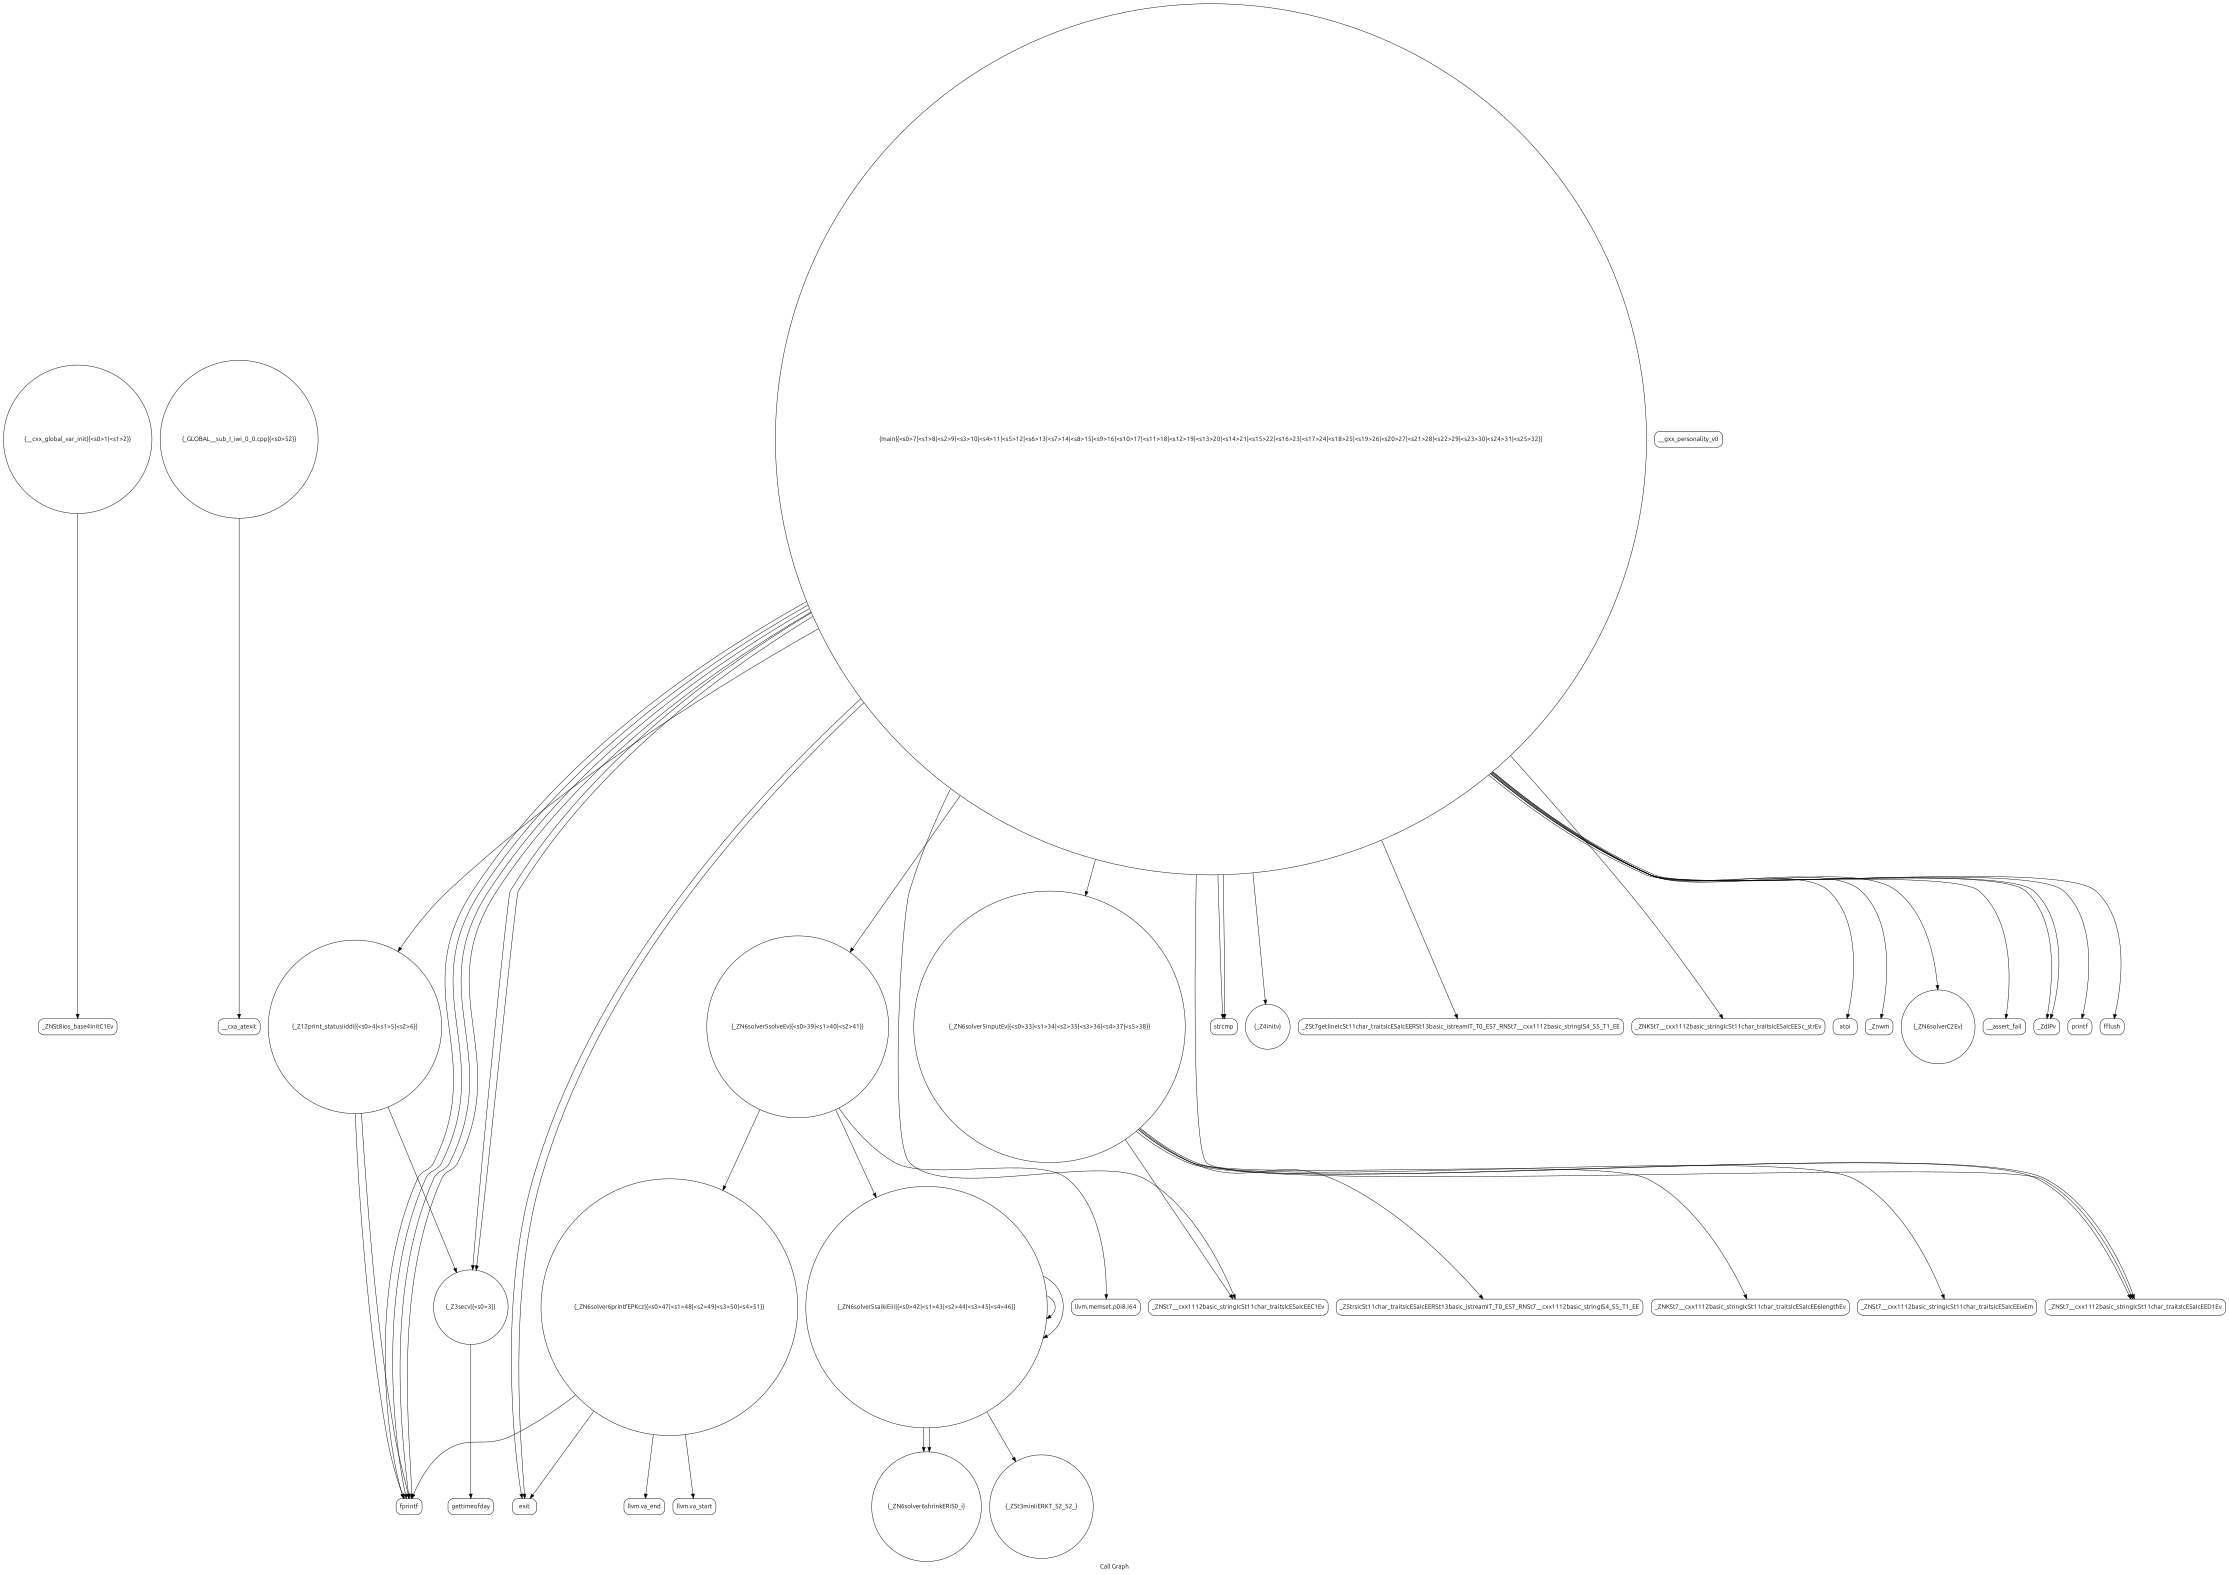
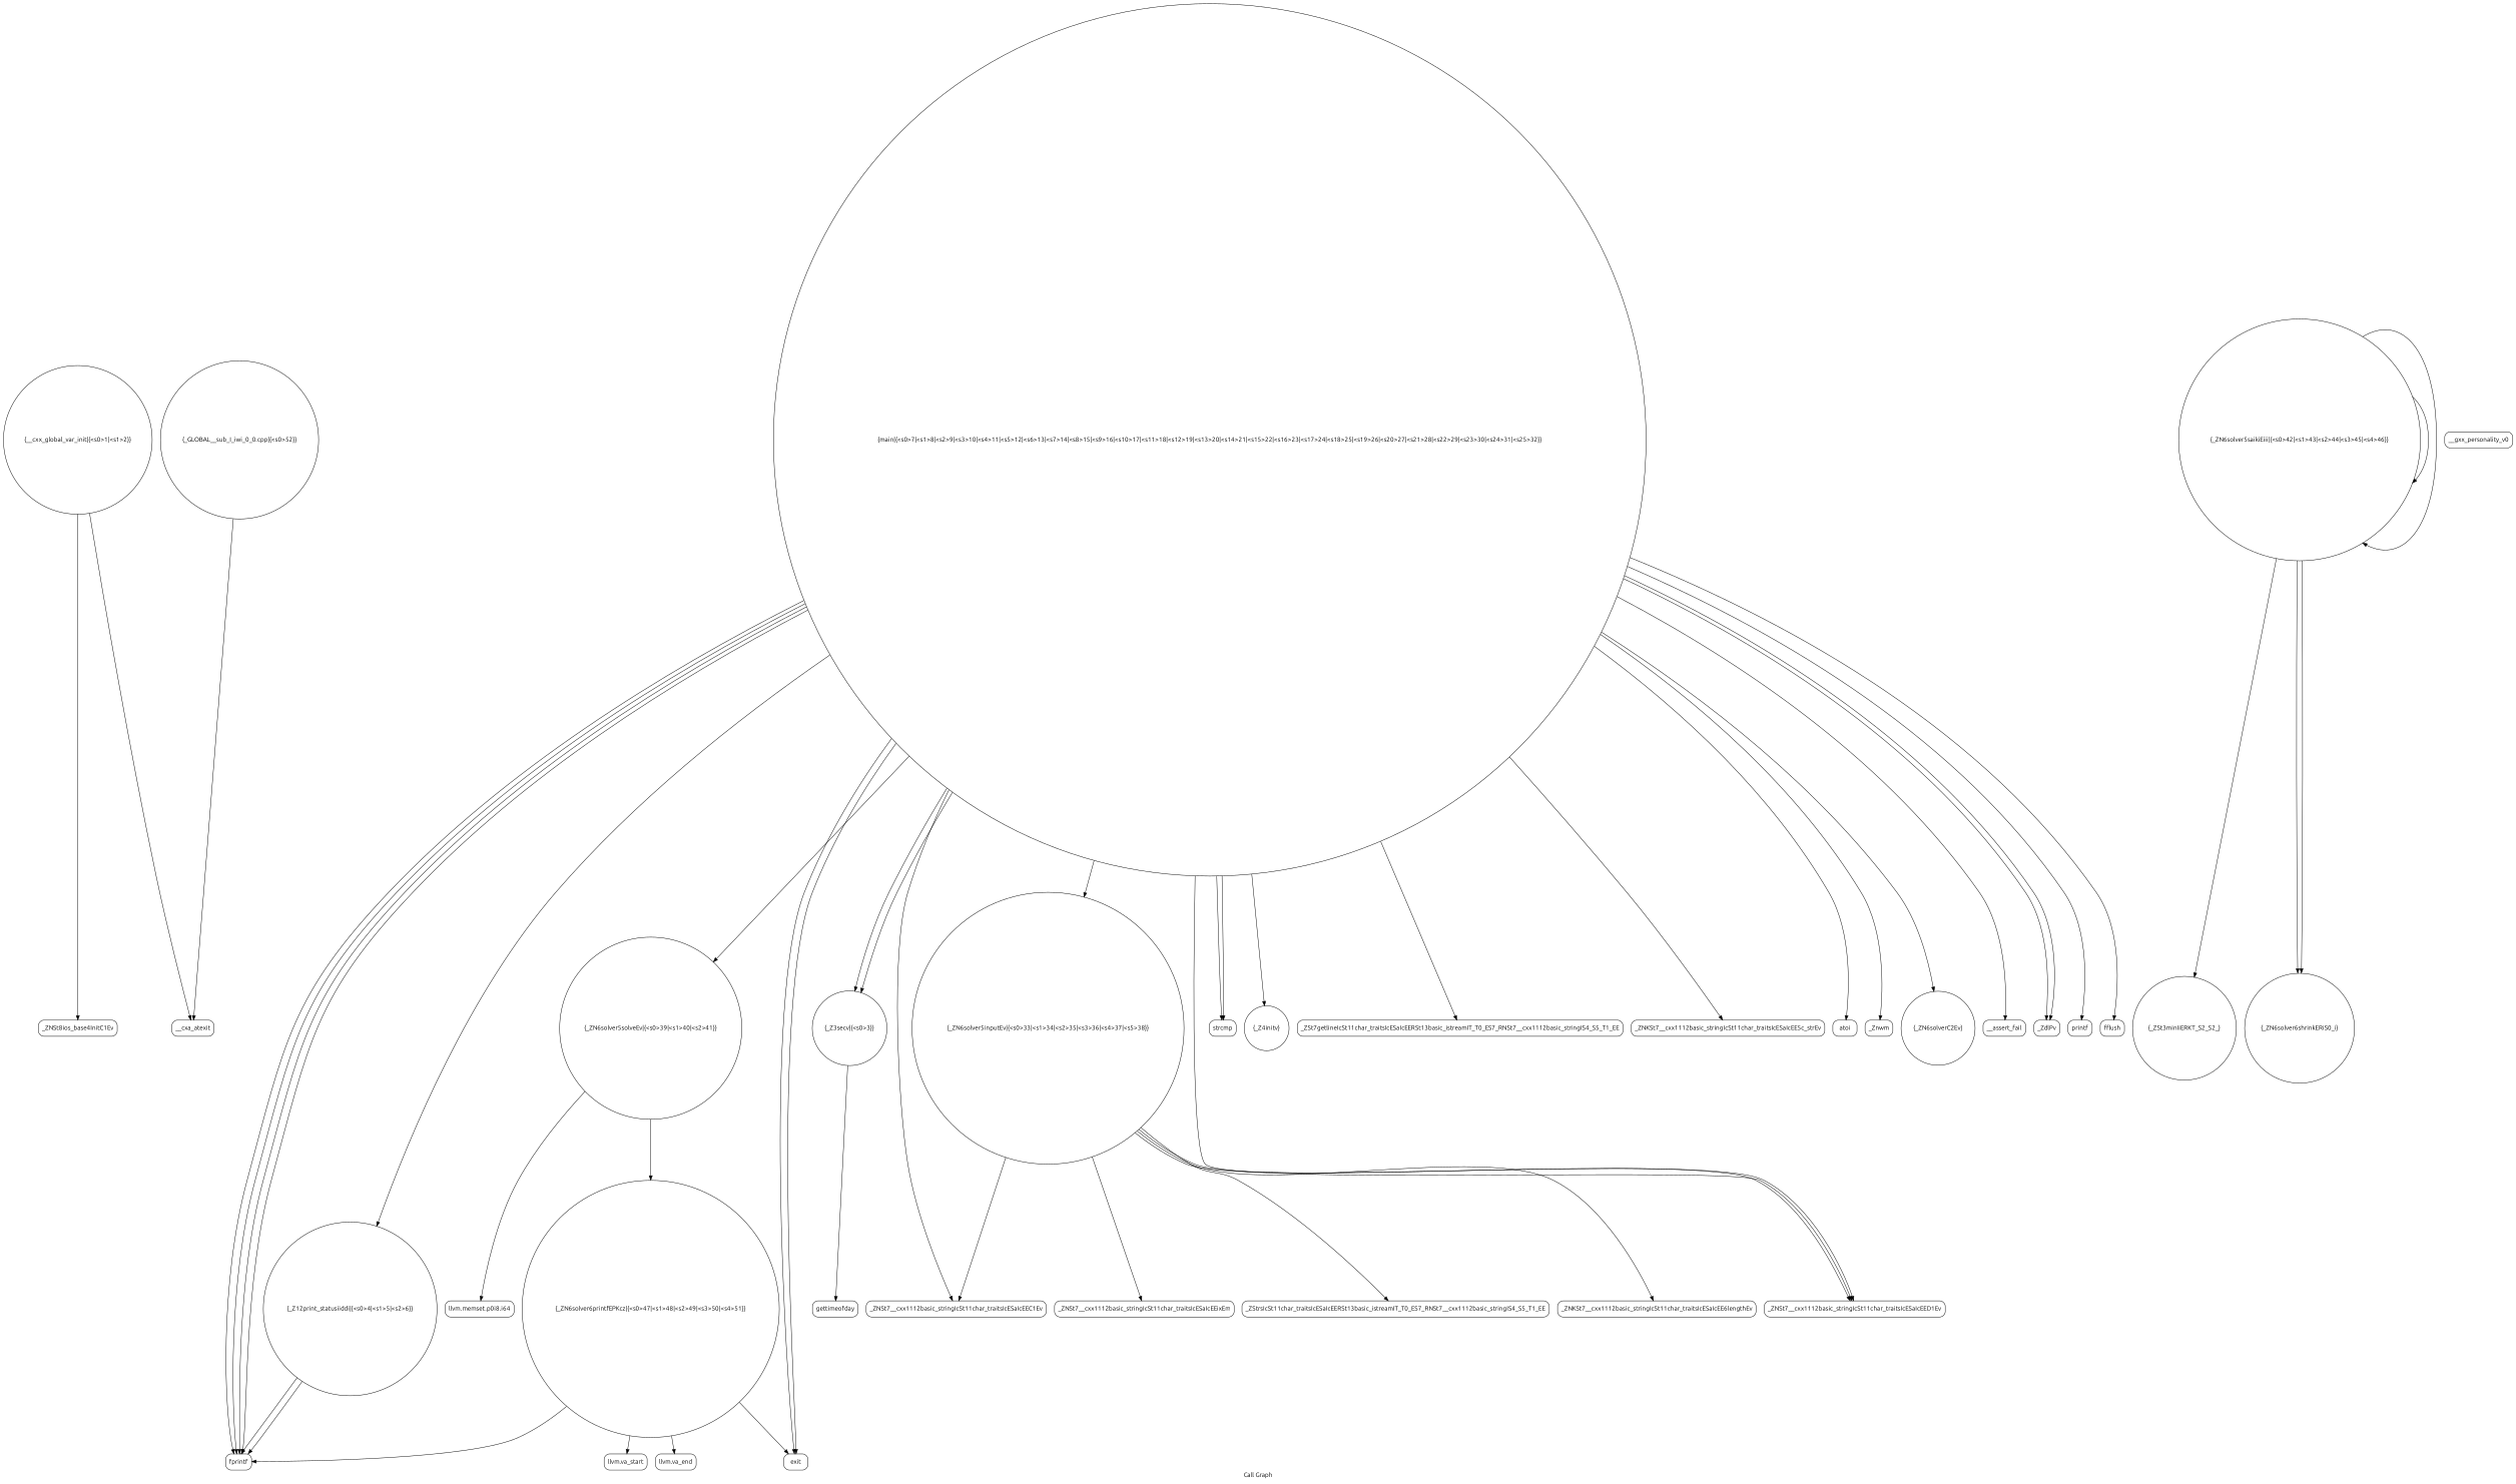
  digraph {
    fontname=Ubuntu
    label="Call Graph"
    node [fontname=Ubuntu shape=Mrecord]
    edge [color=black fontname=Ubuntu tailport=s0]
    n1 [label="{__cxx_global_var_init|{<s0>1|<s1>2}}" shape=circle]
    n2 [label="{_ZNSt8ios_base4InitC1Ev}"]
    n3 [label="{__cxa_atexit}"]
    n4 [label="{_ZStrsIcSt11char_traitsIcESaIcEERSt13basic_istreamIT_T0_ES7_RNSt7__cxx1112basic_stringIS4_S5_T1_EE}"]
    n5 [label="{_Z12print_statusiiddi|{<s0>4|<s1>5|<s2>6}}" shape=circle]
    n6 [label="{fprintf}"]
    n7 [label="{_Z3secv|{<s0>3}}" shape=circle]
    n8 [label="{gettimeofday}"]
    n9 [label="{_ZSt3minIiERKT_S2_S2_}" shape=circle]
    n10 [label="{__gxx_personality_v0}"]
    n11 [label="{_ZN6solver5inputEv|{<s0>33|<s1>34|<s2>35|<s3>36|<s4>37|<s5>38}}" shape=circle]
    n12 [label="{_ZNSt7__cxx1112basic_stringIcSt11char_traitsIcESaIcEEC1Ev}"]
    n13 [label="{_ZNKSt7__cxx1112basic_stringIcSt11char_traitsIcESaIcEE6lengthEv}"]
    n14 [label="{_ZNSt7__cxx1112basic_stringIcSt11char_traitsIcESaIcEEixEm}"]
    n15 [label="{_ZNSt7__cxx1112basic_stringIcSt11char_traitsIcESaIcEED1Ev}"]
    n16 [label="{main|{<s0>7|<s1>8|<s2>9|<s3>10|<s4>11|<s5>12|<s6>13|<s7>14|<s8>15|<s9>16|<s10>17|<s11>18|<s12>19|<s13>20|<s14>21|<s15>22|<s16>23|<s17>24|<s18>25|<s19>26|<s20>27|<s21>28|<s22>29|<s23>30|<s24>31|<s25>32}}" shape=circle]
    n17 [label="{strcmp}"]
    n18 [label="{exit}"]
    n19 [label="{_Z4initv}" shape=circle]
    n20 [label="{_ZSt7getlineIcSt11char_traitsIcESaIcEERSt13basic_istreamIT_T0_ES7_RNSt7__cxx1112basic_stringIS4_S5_T1_EE}"]
    n21 [label="{_ZNKSt7__cxx1112basic_stringIcSt11char_traitsIcESaIcEE5c_strEv}"]
    n22 [label="{atoi}"]
    n23 [label="{_Znwm}"]
    n24 [label="{_ZN6solverC2Ev}" shape=circle]
    n25 [label="{__assert_fail}"]
    n26 [label="{_ZdlPv}"]
    n27 [label="{_ZN6solver5solveEv|{<s0>39|<s1>40|<s2>41}}" shape=circle]
    n28 [label="{printf}"]
    n29 [label="{fflush}"]
    n30 [label="{_ZN6solver5saikiEiii|{<s0>42|<s1>43|<s2>44|<s3>45|<s4>46}}" shape=circle]
    n31 [label="{llvm.memset.p0i8.i64}"]
    n32 [label="{_ZN6solver6printfEPKcz|{<s0>47|<s1>48|<s2>49|<s3>50|<s4>51}}" shape=circle]
    n33 [label="{_ZN6solver6shrinkERiS0_i}" shape=circle]
    n34 [label="{llvm.va_start}"]
    n35 [label="{llvm.va_end}"]
    n36 [label="{_GLOBAL__sub_I_iwi_0_0.cpp|{<s0>52}}" shape=circle]
    n1 -> n2
+   n1 -> n3 [tailport=s1]
    n5 -> n6
    n5 -> n6 [tailport=s2]
-   n5 -> n7 [tailport=s1]
    n7 -> n8
    n11 -> n4 [tailport=s1]
    n11 -> n12
    n11 -> n13 [tailport=s2]
    n11 -> n14 [tailport=s3]
    n11 -> n15 [tailport=s4]
    n11 -> n15 [tailport=s5]
    n16 -> n5 [tailport=s13]
    n16 -> n6 [tailport=s2]
    n16 -> n6 [tailport=s7]
    n16 -> n6 [tailport=s12]
    n16 -> n6 [tailport=s23]
    n16 -> n7 [tailport=s4]
    n16 -> n7 [tailport=s6]
    n16 -> n11 [tailport=s18]
    n16 -> n12 [tailport=s8]
    n16 -> n15 [tailport=s25]
    n16 -> n17
    n16 -> n17 [tailport=s1]
    n16 -> n18 [tailport=s3]
    n16 -> n18 [tailport=s24]
    n16 -> n19 [tailport=s5]
    n16 -> n20 [tailport=s9]
    n16 -> n21 [tailport=s10]
    n16 -> n22 [tailport=s11]
    n16 -> n23 [tailport=s14]
    n16 -> n24 [tailport=s15]
    n16 -> n25 [tailport=s16]
    n16 -> n26 [tailport=s17]
    n16 -> n26 [tailport=s22]
    n16 -> n27 [tailport=s19]
    n16 -> n28 [tailport=s20]
    n16 -> n29 [tailport=s21]
-   n27 -> n30 [tailport=s1]
    n27 -> n31
    n27 -> n32 [tailport=s2]
    n30 -> n9 [tailport=s4]
    n30 -> n30 [tailport=s2]
    n30 -> n30 [tailport=s3]
    n30 -> n33
    n30 -> n33 [tailport=s1]
    n32 -> n6 [tailport=s3]
    n32 -> n18 [tailport=s4]
    n32 -> n34
    n32 -> n35 [tailport=s2]
    n36 -> n3
  }
